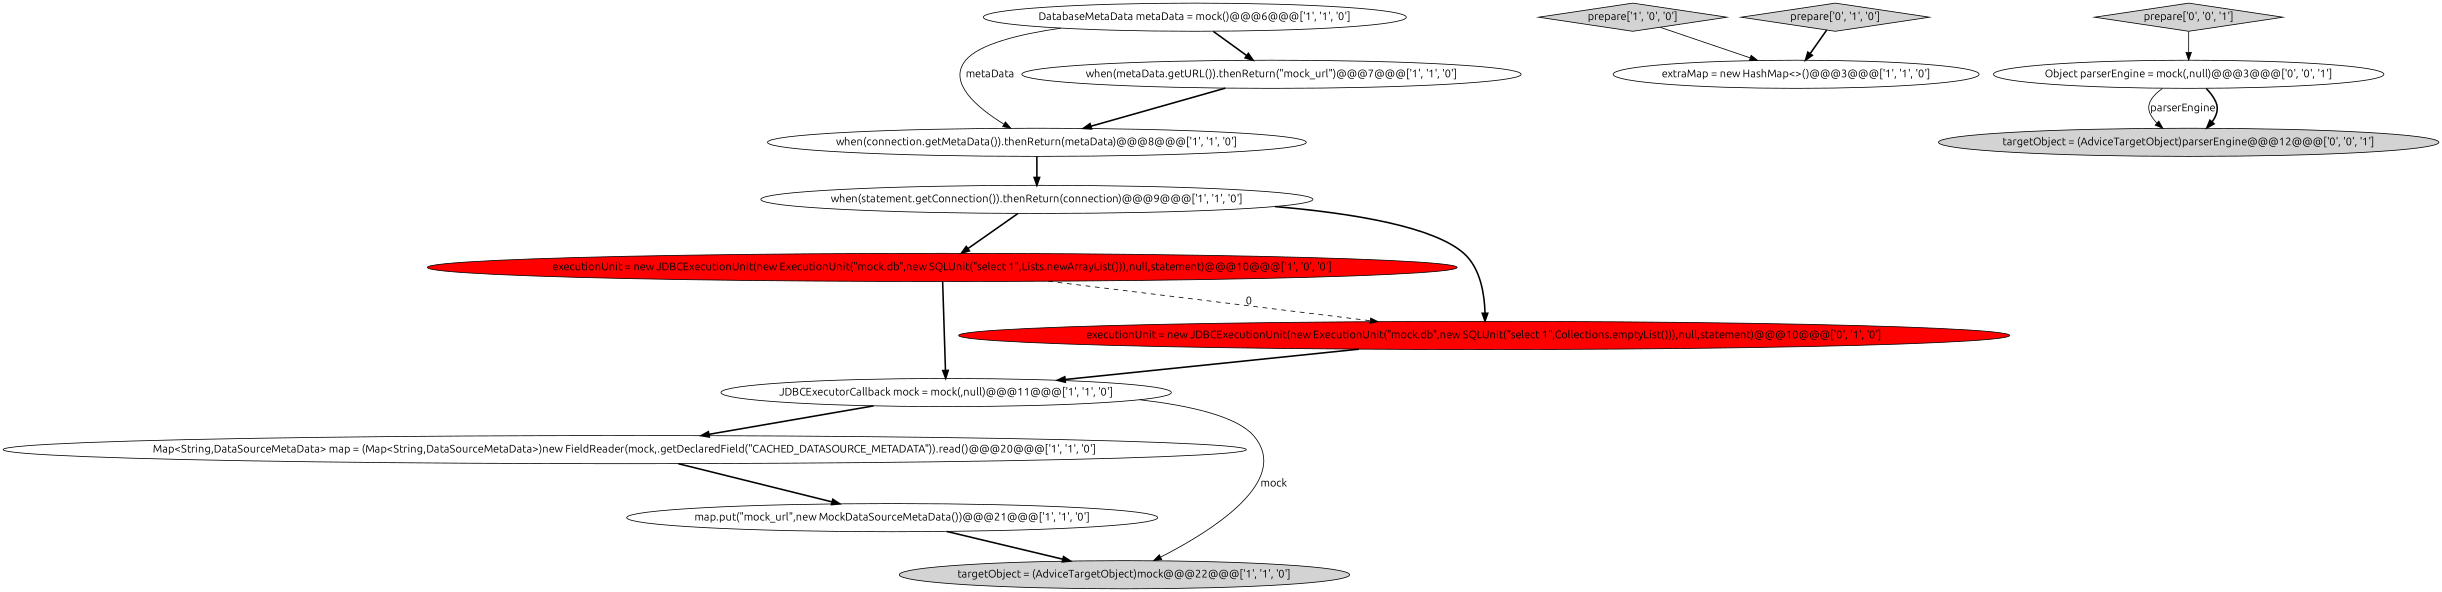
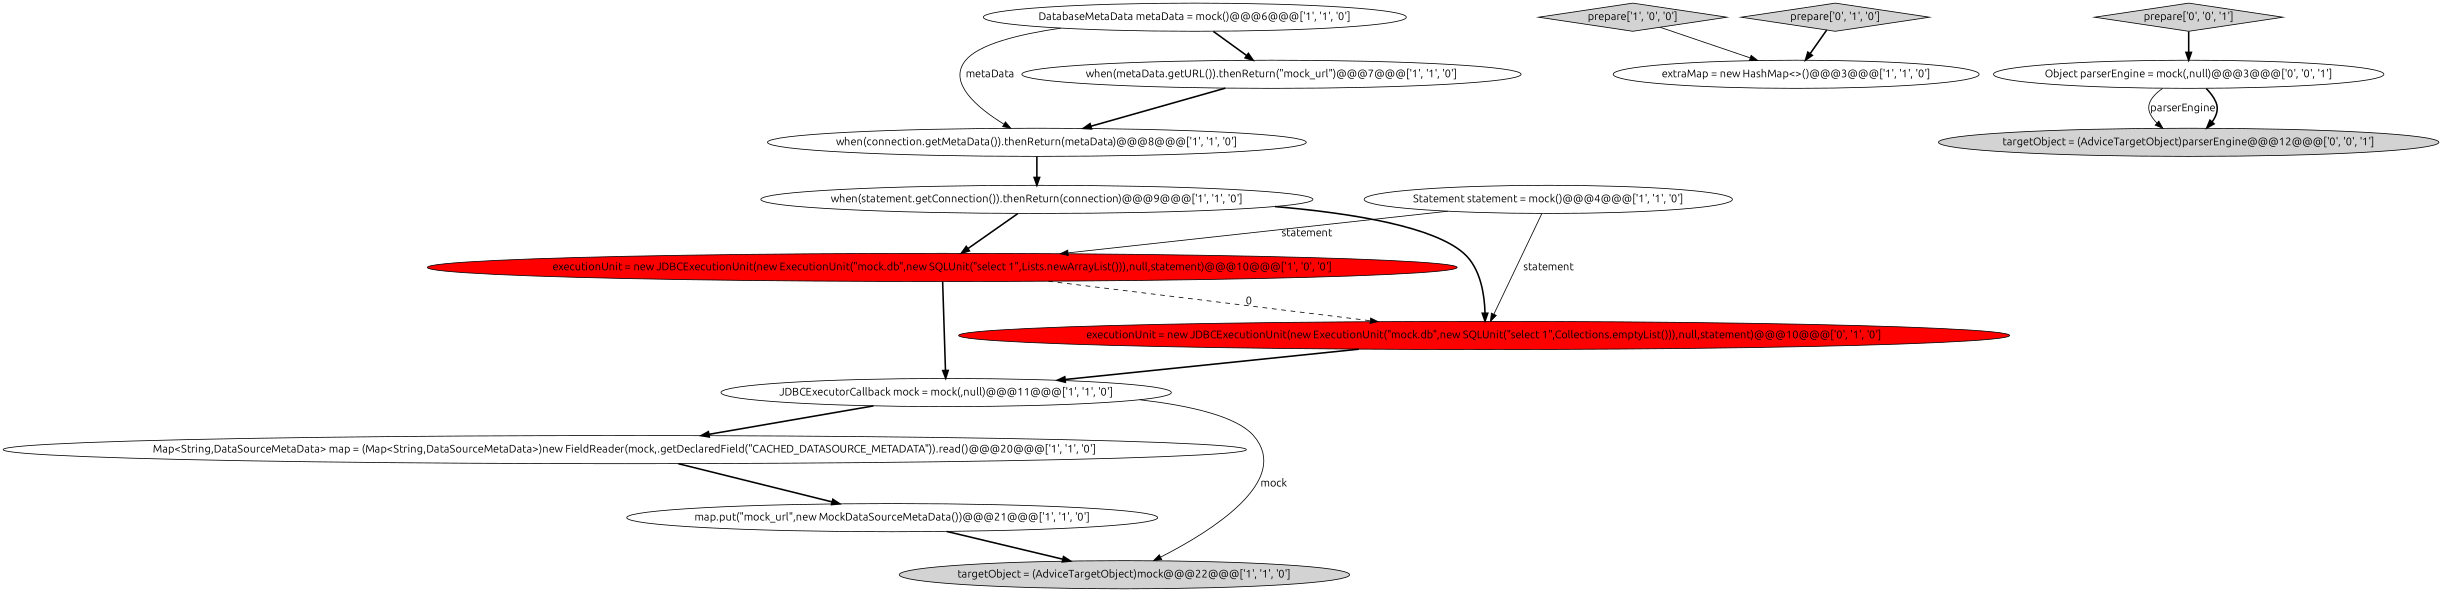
  digraph {
    fontname=Ubuntu
    node [fillcolor=white fontname=Ubuntu shape=ellipse style=filled]
    edge [fontname=Ubuntu style=bold]
    n1 [label="Map<String,DataSourceMetaData> map = (Map<String,DataSourceMetaData>)new FieldReader(mock,.getDeclaredField(\"CACHED_DATASOURCE_METADATA\")).read()@@@20@@@['1', '1', '0']"]
    n2 [label="map.put(\"mock_url\",new MockDataSourceMetaData())@@@21@@@['1', '1', '0']"]
    n3 [fillcolor=lightgray label="targetObject = (AdviceTargetObject)mock@@@22@@@['1', '1', '0']"]
    n4 [fillcolor=lightgray label="prepare['1', '0', '0']" shape=diamond]
    n5 [label="extraMap = new HashMap<>()@@@3@@@['1', '1', '0']"]
    n6 [fillcolor=lightgray label="prepare['0', '0', '1']" shape=diamond]
    n7 [label="Object parserEngine = mock(,null)@@@3@@@['0', '0', '1']"]
    n8 [fillcolor=lightgray label="targetObject = (AdviceTargetObject)parserEngine@@@12@@@['0', '0', '1']"]
    n9 [fillcolor=red label="executionUnit = new JDBCExecutionUnit(new ExecutionUnit(\"mock.db\",new SQLUnit(\"select 1\",Lists.newArrayList())),null,statement)@@@10@@@['1', '0', '0']"]
    n10 [fillcolor=red label="executionUnit = new JDBCExecutionUnit(new ExecutionUnit(\"mock.db\",new SQLUnit(\"select 1\",Collections.emptyList())),null,statement)@@@10@@@['0', '1', '0']"]
    n11 [label="JDBCExecutorCallback mock = mock(,null)@@@11@@@['1', '1', '0']"]
    n12 [fillcolor=lightgray label="prepare['0', '1', '0']" shape=diamond]
+   n13 [label="Statement statement = mock()@@@4@@@['1', '1', '0']"]
    n14 [label="when(statement.getConnection()).thenReturn(connection)@@@9@@@['1', '1', '0']"]
    n15 [label="DatabaseMetaData metaData = mock()@@@6@@@['1', '1', '0']"]
    n16 [label="when(connection.getMetaData()).thenReturn(metaData)@@@8@@@['1', '1', '0']"]
    n17 [label="when(metaData.getURL()).thenReturn(\"mock_url\")@@@7@@@['1', '1', '0']"]
    n1 -> n2
    n2 -> n3
    n4 -> n5 [style=solid]
-   n6 -> n7 [style=solid]
+   n6 -> n7
    n7 -> n8 [label=parserEngine style=solid]
    n7 -> n8
    n9 -> n10 [label=0 style=dashed]
    n9 -> n11
    n10 -> n11
    n11 -> n1
    n11 -> n3 [label=mock style=solid]
    n12 -> n5
+   n13 -> n9 [label=statement style=solid]
+   n13 -> n10 [label=statement style=solid]
    n14 -> n9
    n14 -> n10
    n15 -> n16 [label=metaData style=solid]
    n15 -> n17
    n16 -> n14
    n17 -> n16
  }
